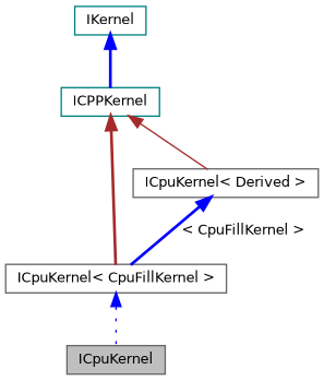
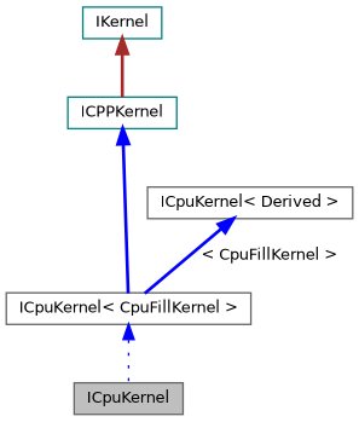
  digraph {
    node [color=gray40 fillcolor=white fontname=Helvetica fontsize=10 shape=record style=filled]
    edge [color=blue dir=back fontname=Helvetica fontsize=10 labelfontname=Helvetica labelfontsize=10 style=bold]
    n1 [fillcolor=grey75 fontcolor=black height=0.2 label=ICpuKernel width=0.4]
    n2 [height=0.2 label="ICpuKernel\< CpuFillKernel \>" width=0.4]
    n3 [color=teal height=0.2 label=ICPPKernel width=0.4]
    n4 [height=0.2 label="ICpuKernel\< Derived \>" width=0.4]
    n5 [color=teal height=0.2 label=IKernel width=0.4]
    n2 -> n1 [style=dotted]
-   n3 -> n2 [color=brown]
-   n3 -> n4 [color=brown style=solid]
+   n3 -> n2
    n4 -> n2 [label=" \< CpuFillKernel \>"]
-   n5 -> n3
+   n5 -> n3 [color=brown]
  }
